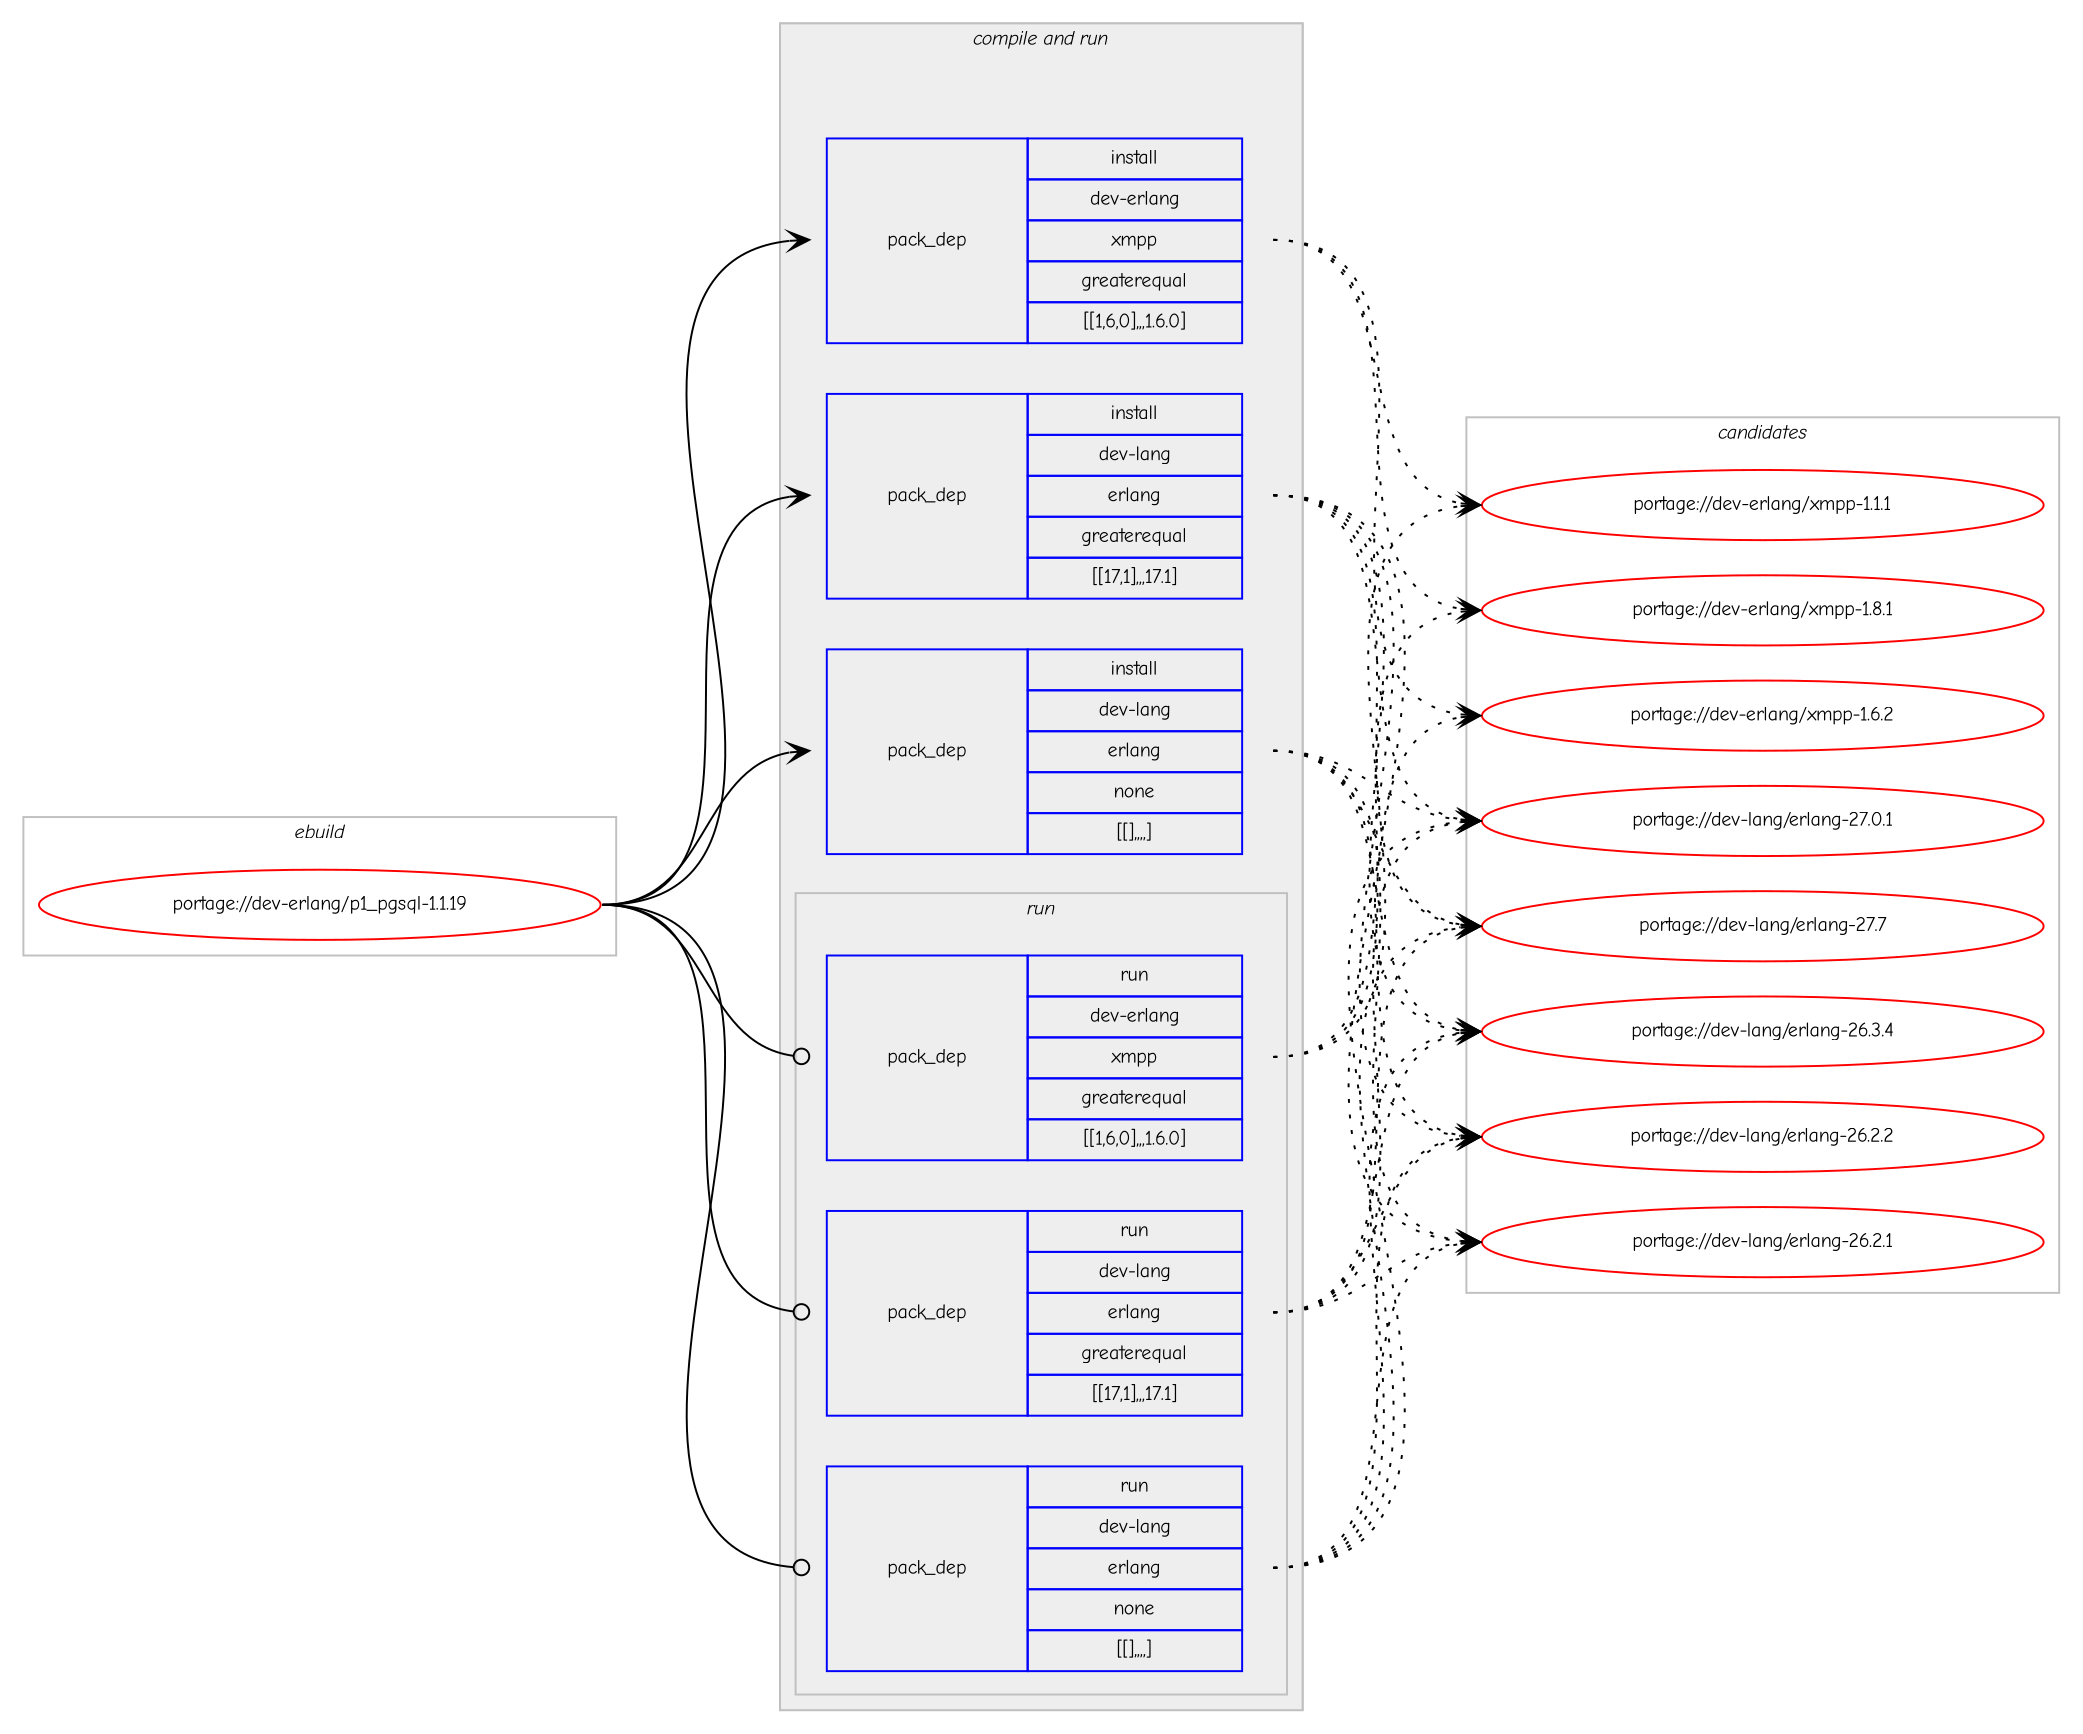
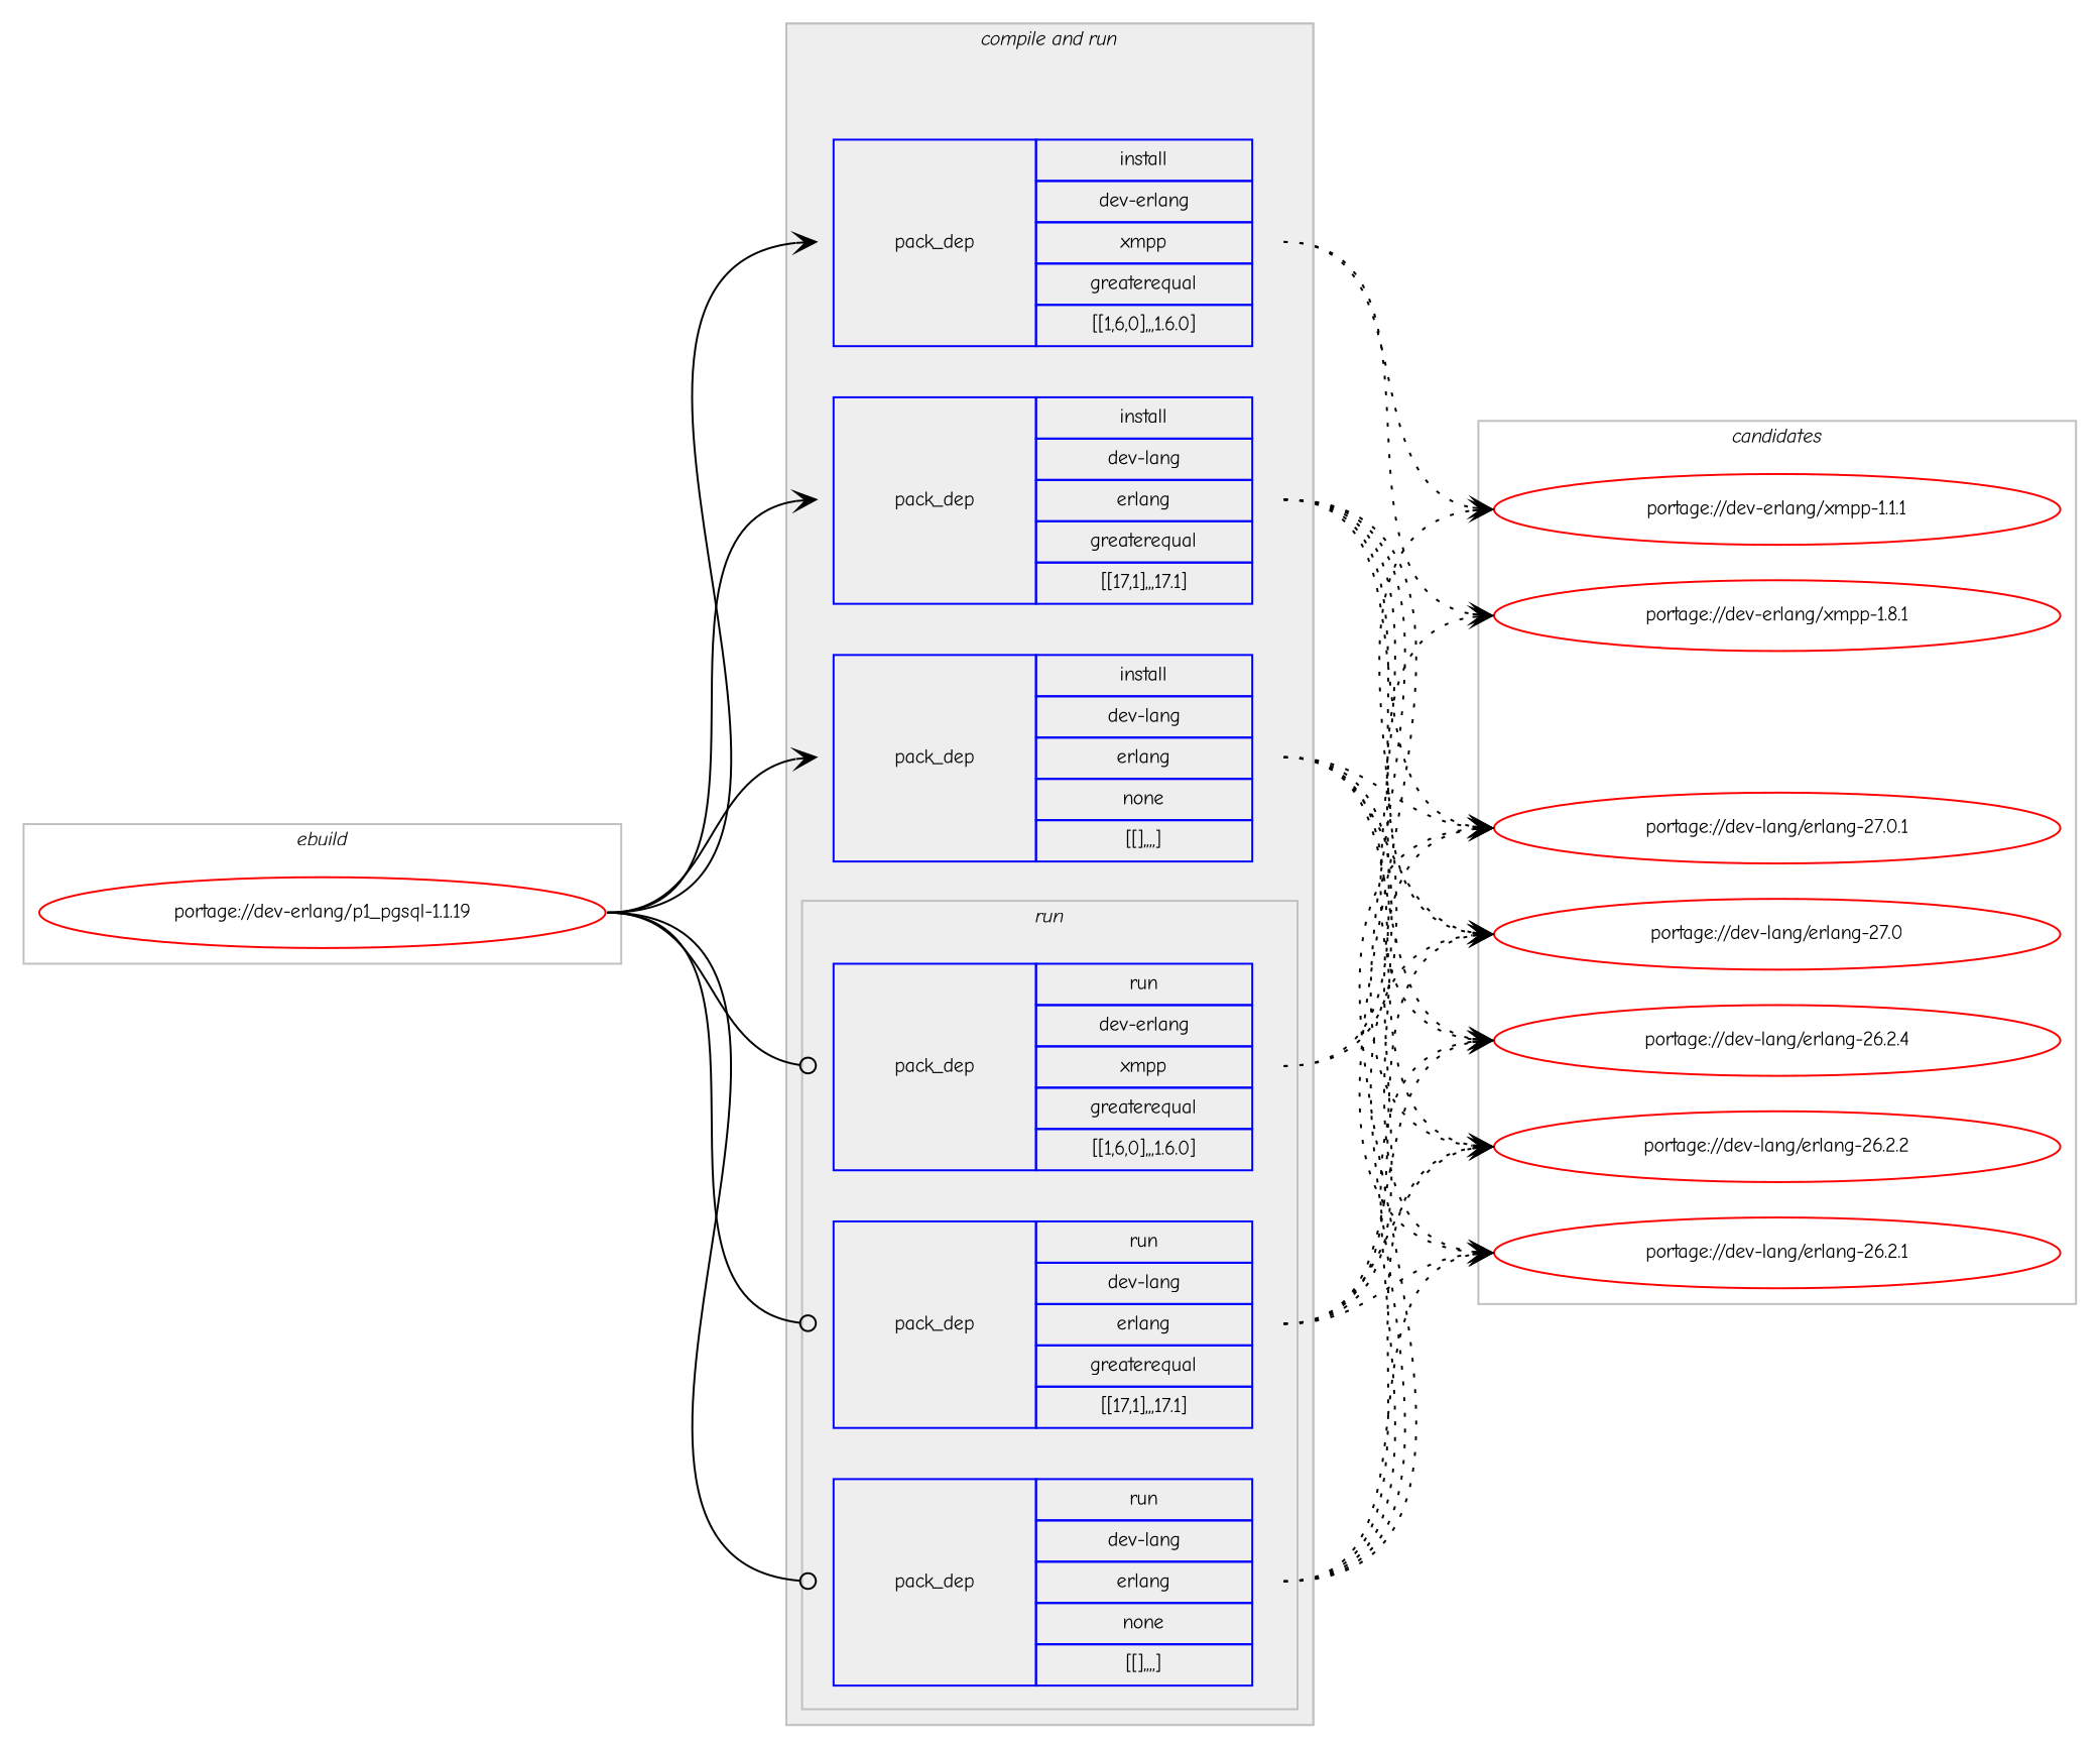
  digraph {
    compound=true
    concentrate=true
    fontname="Comic Neue"
    fontsize=10
    newrank=true
    rankdir=LR
    ranksep=1.5
    node [color=red fontname="Comic Neue" fontsize=10]
    edge [arrowhead=vee fontname="Comic Neue" headport=w style=dotted tailport=e weight=100]
    n1 [label="portage://dev-erlang/p1_pgsql-1.1.19" width=4]
    n2 [color=blue label=<<TABLE BORDER="0" CELLBORDER="1" CELLSPACING="0" CELLPADDING="4" WIDTH="220"><TR><TD ROWSPAN="6" CELLPADDING="30">pack_dep</TD></TR><TR><TD WIDTH="110">install</TD></TR><TR><TD>dev-erlang</TD></TR><TR><TD>xmpp</TD></TR><TR><TD>greaterequal</TD></TR><TR><TD>[[1,6,0],,,1.6.0]</TD></TR></TABLE>> shape=none]
    n3 [color=blue label=<<TABLE BORDER="0" CELLBORDER="1" CELLSPACING="0" CELLPADDING="4" WIDTH="220"><TR><TD ROWSPAN="6" CELLPADDING="30">pack_dep</TD></TR><TR><TD WIDTH="110">install</TD></TR><TR><TD>dev-lang</TD></TR><TR><TD>erlang</TD></TR><TR><TD>greaterequal</TD></TR><TR><TD>[[17,1],,,17.1]</TD></TR></TABLE>> shape=none]
    n4 [color=blue label=<<TABLE BORDER="0" CELLBORDER="1" CELLSPACING="0" CELLPADDING="4" WIDTH="220"><TR><TD ROWSPAN="6" CELLPADDING="30">pack_dep</TD></TR><TR><TD WIDTH="110">install</TD></TR><TR><TD>dev-lang</TD></TR><TR><TD>erlang</TD></TR><TR><TD>none</TD></TR><TR><TD>[[],,,,]</TD></TR></TABLE>> shape=none]
    n5 [color=blue label=<<TABLE BORDER="0" CELLBORDER="1" CELLSPACING="0" CELLPADDING="4" WIDTH="220"><TR><TD ROWSPAN="6" CELLPADDING="30">pack_dep</TD></TR><TR><TD WIDTH="110">run</TD></TR><TR><TD>dev-erlang</TD></TR><TR><TD>xmpp</TD></TR><TR><TD>greaterequal</TD></TR><TR><TD>[[1,6,0],,,1.6.0]</TD></TR></TABLE>> shape=none]
    n6 [color=blue label=<<TABLE BORDER="0" CELLBORDER="1" CELLSPACING="0" CELLPADDING="4" WIDTH="220"><TR><TD ROWSPAN="6" CELLPADDING="30">pack_dep</TD></TR><TR><TD WIDTH="110">run</TD></TR><TR><TD>dev-lang</TD></TR><TR><TD>erlang</TD></TR><TR><TD>greaterequal</TD></TR><TR><TD>[[17,1],,,17.1]</TD></TR></TABLE>> shape=none]
    n7 [color=blue label=<<TABLE BORDER="0" CELLBORDER="1" CELLSPACING="0" CELLPADDING="4" WIDTH="220"><TR><TD ROWSPAN="6" CELLPADDING="30">pack_dep</TD></TR><TR><TD WIDTH="110">run</TD></TR><TR><TD>dev-lang</TD></TR><TR><TD>erlang</TD></TR><TR><TD>none</TD></TR><TR><TD>[[],,,,]</TD></TR></TABLE>> shape=none]
    n8 [label="portage://dev-erlang/xmpp-1.8.1" width=4]
-   n9 [label="portage://dev-erlang/xmpp-1.6.2" width=4]
    n10 [label="portage://dev-erlang/xmpp-1.1.1" width=4]
    n11 [label="portage://dev-lang/erlang-27.0.1" width=4]
-   n12 [label="portage://dev-lang/erlang-27.7" width=4]
-   n13 [label="portage://dev-lang/erlang-26.3.4" width=4]
+   n12 [label="portage://dev-lang/erlang-27.0" width=4]
+   n13 [label="portage://dev-lang/erlang-26.2.4" width=4]
    n14 [label="portage://dev-lang/erlang-26.2.2" width=4]
    n15 [label="portage://dev-lang/erlang-26.2.1" width=4]
    subgraph cluster_1 {
      color=gray
      label=<<i>ebuild</i>>
      n1
    }
    subgraph cluster_2 {
      color=gray
      label=<<i>dependencies</i>>
      subgraph cluster_3 {
        color=gray
        fillcolor="#eeeeee"
        label=<<i>compile</i>>
        style=filled
        subgraph sub_4 {
          color=gray
          fillcolor="#eeeeee"
          label=<<i>compile</i>>
          style=filled
          n2
        }
        subgraph sub_5 {
          color=gray
          fillcolor="#eeeeee"
          label=<<i>compile</i>>
          style=filled
          n3
        }
        subgraph sub_6 {
          color=gray
          fillcolor="#eeeeee"
          label=<<i>compile</i>>
          style=filled
          n4
        }
      }
      subgraph cluster_7 {
        color=gray
        fillcolor="#eeeeee"
        label=<<i>compile and run</i>>
        style=filled
      }
      subgraph cluster_8 {
        color=gray
        fillcolor="#eeeeee"
        label=<<i>run</i>>
        style=filled
        subgraph sub_9 {
          color=gray
          fillcolor="#eeeeee"
          label=<<i>run</i>>
          style=filled
          n5
        }
        subgraph sub_10 {
          color=gray
          fillcolor="#eeeeee"
          label=<<i>run</i>>
          style=filled
          n6
        }
        subgraph sub_11 {
          color=gray
          fillcolor="#eeeeee"
          label=<<i>run</i>>
          style=filled
          n7
        }
      }
    }
    subgraph cluster_12 {
      color=gray
      label=<<i>candidates</i>>
      rank=same
      subgraph sub_13 {
        color=black
        label=<<i>candidates</i>>
        nodesep=1
        rank=same
        n8
-       n9
        n10
      }
      subgraph sub_14 {
        color=black
        label=<<i>candidates</i>>
        nodesep=1
        rank=same
        n11
        n12
        n13
        n14
        n15
      }
      subgraph sub_15 {
        color=black
        label=<<i>candidates</i>>
        nodesep=1
        rank=same
        n11
        n12
        n13
        n14
        n15
      }
      subgraph sub_16 {
        color=black
        label=<<i>candidates</i>>
        nodesep=1
        rank=same
        n8
-       n9
        n10
      }
      subgraph sub_17 {
        color=black
        label=<<i>candidates</i>>
        nodesep=1
        rank=same
        n11
        n12
        n13
        n14
        n15
      }
      subgraph sub_18 {
        color=black
        label=<<i>candidates</i>>
        nodesep=1
        rank=same
        n11
        n12
        n13
        n14
        n15
      }
    }
    n1 -> n2 [style=solid weight=20]
    n1 -> n3 [style=solid weight=20]
    n1 -> n4 [style=solid weight=20]
    n1 -> n5 [arrowhead=odot style=solid weight=20]
    n1 -> n6 [arrowhead=odot style=solid weight=20]
    n1 -> n7 [arrowhead=odot style=solid weight=20]
    n2 -> n8
-   n2 -> n9
    n2 -> n10
    n3 -> n11
    n3 -> n12
    n3 -> n13
    n3 -> n14
    n3 -> n15
    n4 -> n11
    n4 -> n12
    n4 -> n13
    n4 -> n14
    n4 -> n15
    n5 -> n8
-   n5 -> n9
    n5 -> n10
    n6 -> n11
    n6 -> n12
    n6 -> n13
    n6 -> n14
    n6 -> n15
    n7 -> n11
    n7 -> n12
    n7 -> n13
    n7 -> n14
    n7 -> n15
  }
